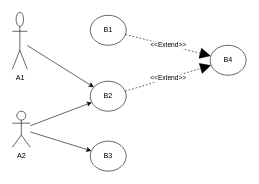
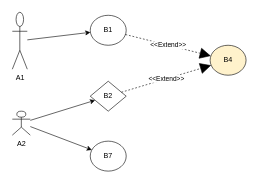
  <mxCell id="0" />
  <mxCell id="1" parent="0" />
  <mxCell id="2" value="А1" style="shape=umlActor;verticalLabelPosition=bottom;verticalAlign=top;html=1;" vertex="1" parent="1"><mxGeometry x="20" y="20" width="25" height="95" as="geometry" /></mxCell>
- <mxCell id="3" value="А2" style="shape=umlActor;verticalLabelPosition=bottom;verticalAlign=top;html=1;" vertex="1" parent="1"><mxGeometry x="20" y="185" width="30" height="60" as="geometry" /></mxCell>
+ <mxCell id="3" value="А2" style="shape=umlActor;verticalLabelPosition=bottom;verticalAlign=top;html=1;" vertex="1" parent="1"><mxGeometry x="20" y="185" width="30" height="40" as="geometry" /></mxCell>
  <mxCell id="4" value="B1" style="ellipse;whiteSpace=wrap;html=1;" vertex="1" parent="1"><mxGeometry x="150" y="25" width="60" height="50" as="geometry" /></mxCell>
- <mxCell id="5" value="B2" style="ellipse;whiteSpace=wrap;html=1;" vertex="1" parent="1"><mxGeometry x="150" y="135" width="60" height="50" as="geometry" /></mxCell>
- <mxCell id="6" value="B3" style="ellipse;whiteSpace=wrap;html=1;" vertex="1" parent="1"><mxGeometry x="150" y="235" width="60" height="50" as="geometry" /></mxCell>
- <mxCell id="7" value="B4" style="ellipse;whiteSpace=wrap;html=1;" vertex="1" parent="1"><mxGeometry x="350" y="75" width="60" height="50" as="geometry" /></mxCell>
- <mxCell id="8" value="" style="endArrow=classic;html=1;rounded=0;strokeWidth=1;elbow=vertical;jumpStyle=none;jumpSize=6;" edge="1" parent="1" source="2" target="5"><mxGeometry width="50" height="50" relative="1" as="geometry"><mxPoint x="140" y="335" as="sourcePoint" /><mxPoint x="190" y="285" as="targetPoint" /></mxGeometry></mxCell>
+ <mxCell id="5" value="B2" style="rhombus;whiteSpace=wrap;html=1;" vertex="1" parent="1"><mxGeometry x="150" y="135" width="60" height="50" as="geometry" /></mxCell>
+ <mxCell id="6" value="B7" style="ellipse;whiteSpace=wrap;html=1;" vertex="1" parent="1"><mxGeometry x="150" y="235" width="60" height="50" as="geometry" /></mxCell>
+ <mxCell id="7" value="B4" style="ellipse;whiteSpace=wrap;html=1;fillColor=#fff2cc;" vertex="1" parent="1"><mxGeometry x="350" y="75" width="60" height="50" as="geometry" /></mxCell>
+ <mxCell id="8" value="" style="endArrow=classic;html=1;rounded=0;strokeWidth=1;elbow=vertical;jumpStyle=none;jumpSize=6;" edge="1" parent="1" source="2" target="4"><mxGeometry width="50" height="50" relative="1" as="geometry"><mxPoint x="140" y="335" as="sourcePoint" /><mxPoint x="190" y="285" as="targetPoint" /></mxGeometry></mxCell>
  <mxCell id="9" value="" style="endArrow=classic;html=1;rounded=0;strokeWidth=1;elbow=vertical;jumpStyle=none;jumpSize=6;" edge="1" parent="1" source="3" target="5"><mxGeometry width="50" height="50" relative="1" as="geometry"><mxPoint x="60" y="64.483" as="sourcePoint" /><mxPoint x="160.026" y="61.034" as="targetPoint" /></mxGeometry></mxCell>
  <mxCell id="10" value="" style="endArrow=classic;html=1;rounded=0;strokeWidth=1;elbow=vertical;jumpStyle=none;jumpSize=6;" edge="1" parent="1" source="3" target="6"><mxGeometry width="50" height="50" relative="1" as="geometry"><mxPoint x="70" y="74.483" as="sourcePoint" /><mxPoint x="170.026" y="71.034" as="targetPoint" /></mxGeometry></mxCell>
  <mxCell id="11" value="&amp;lt;&amp;lt;Extend&amp;gt;&amp;gt;" style="endArrow=block;endSize=16;endFill=1;html=1;rounded=0;strokeWidth=1;elbow=vertical;jumpStyle=none;jumpSize=6;dashed=1;" edge="1" parent="1" source="4" target="7"><mxGeometry width="160" relative="1" as="geometry"><mxPoint x="80" y="315" as="sourcePoint" /><mxPoint x="240" y="315" as="targetPoint" /></mxGeometry></mxCell>
  <mxCell id="12" value="&amp;lt;&amp;lt;Extend&amp;gt;&amp;gt;" style="endArrow=block;endSize=16;endFill=1;html=1;rounded=0;strokeWidth=1;elbow=vertical;jumpStyle=none;jumpSize=6;dashed=1;" edge="1" parent="1" source="5" target="7"><mxGeometry width="160" relative="1" as="geometry"><mxPoint x="215.071" y="73.729" as="sourcePoint" /><mxPoint x="274.899" y="106.309" as="targetPoint" /></mxGeometry></mxCell>
